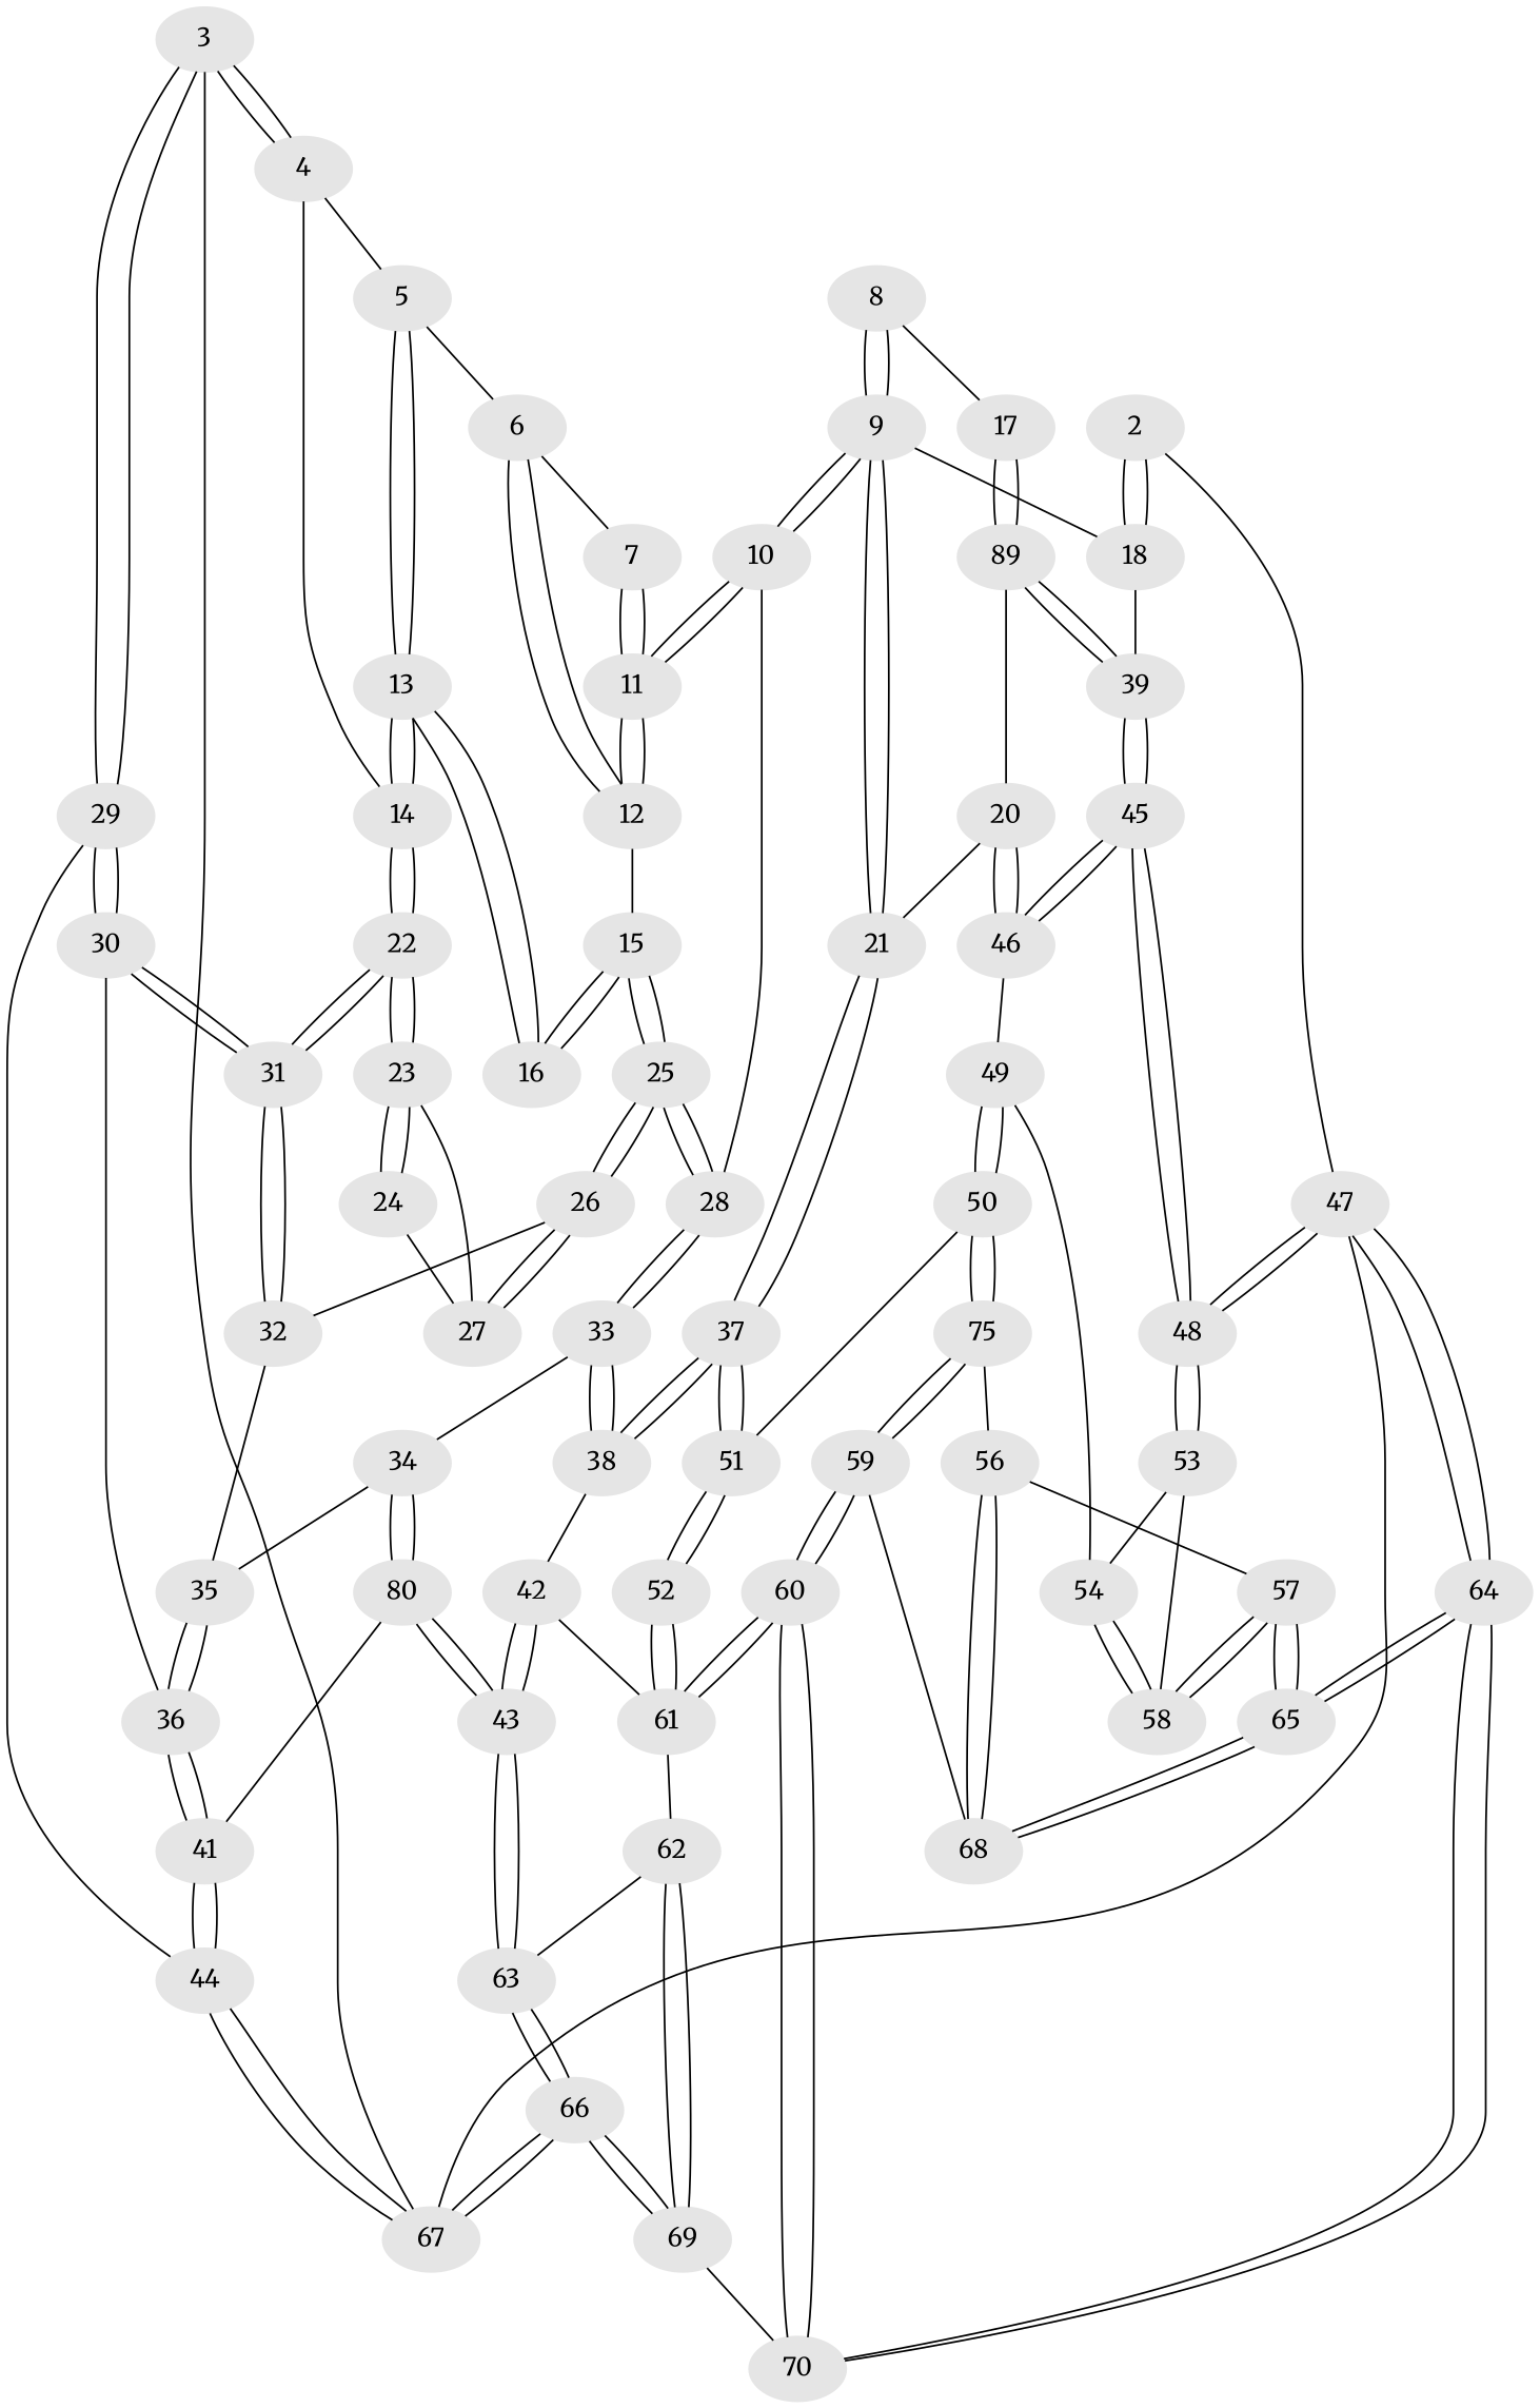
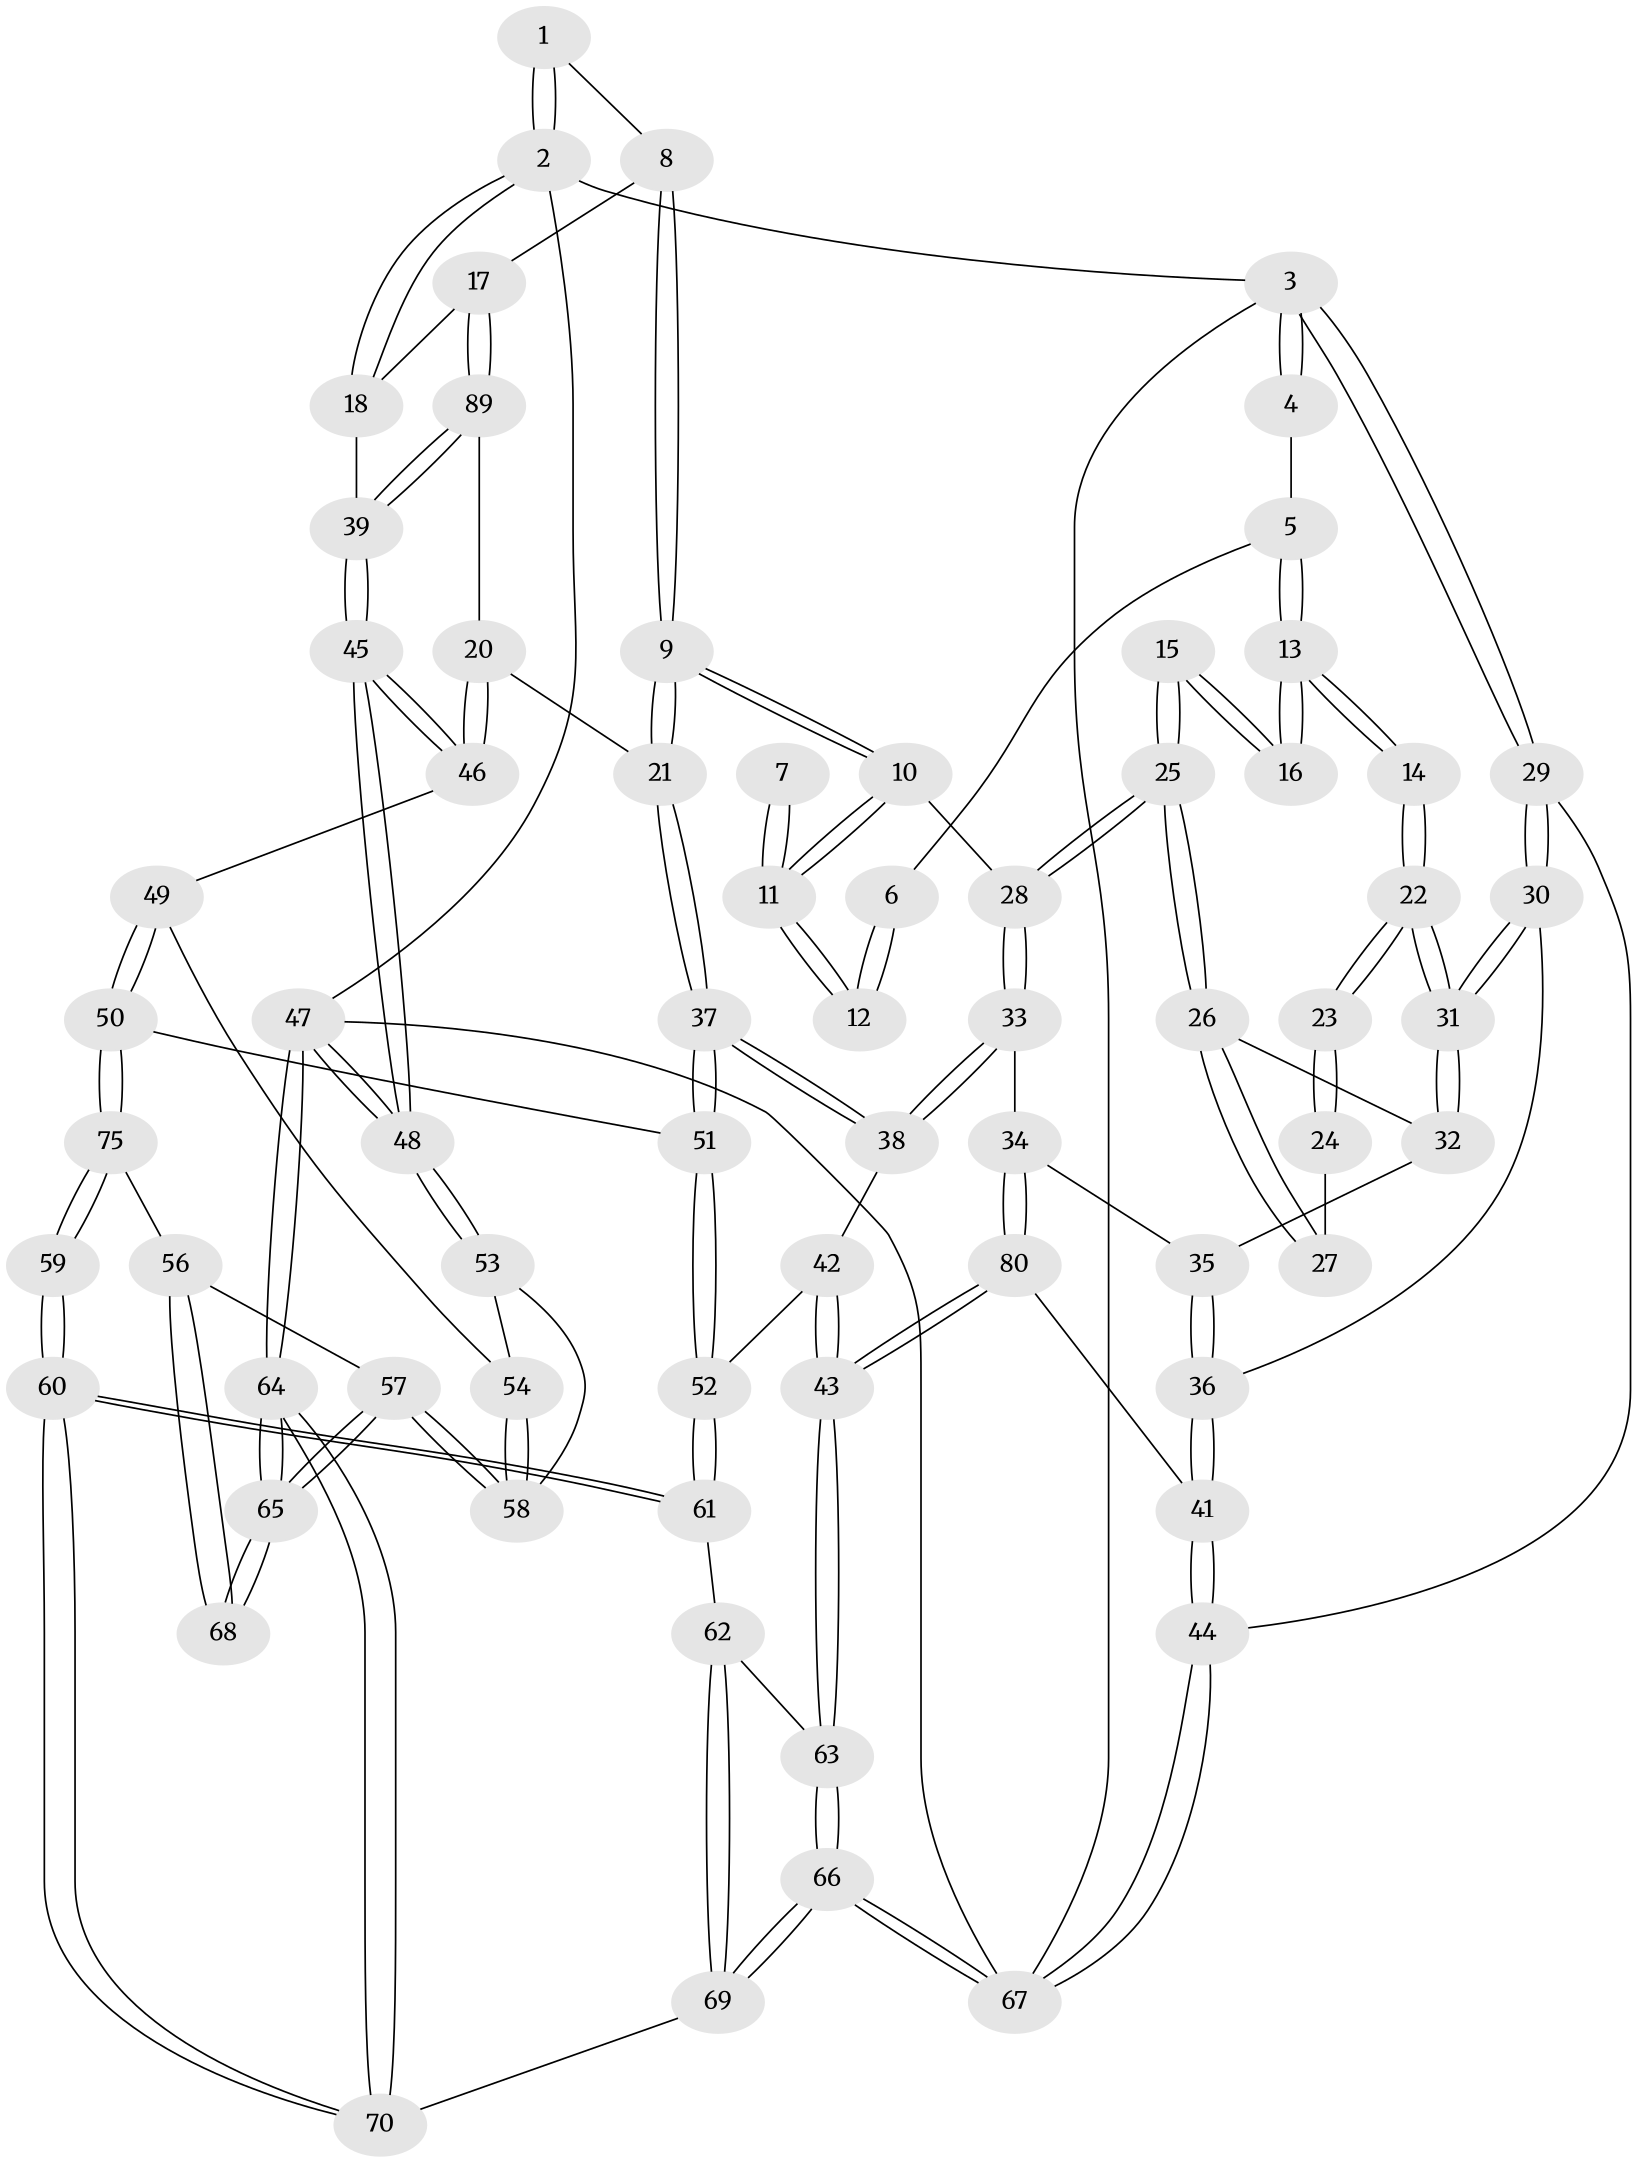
  graph {
    fontname=Merriweather
    node [color=gray90 fontname=Merriweather style=filled]
    edge [fontname=Merriweather]
+   1
    2
    8
    3
    18
    47
    9
    17
    4
    29
    67
    39
    48
    64
    5
    14
    30
    44
    6
    13
    22
    7
    12
    16
    11
    15
    10
    21
    n29 [label=89]
    28
    37
    33
    25
    23
    31
    26
    20
    45
    46
    49
    38
    51
    24
    27
    32
    35
    34
    36
    41
    n50 [label=80]
    42
    43
    52
    63
    61
    66
    53
    50
    54
    65
    70
    58
    n63 [label=75]
    56
    59
    62
    57
    68
    60
    69
+   1 -- 2
+   1 -- 2
+   1 -- 8
+   2 -- 3
    2 -- 18
    2 -- 18
    2 -- 47
    8 -- 9
    8 -- 9
    8 -- 17
    3 -- 4
    3 -- 4
    3 -- 29
    3 -- 29
    3 -- 67
    18 -- 39
    47 -- 67
    47 -- 48
    47 -- 48
    47 -- 64
    47 -- 64
    9 -- 10
    9 -- 10
    9 -- 21
    9 -- 21
-   9 -- 18
+   17 -- 18
    17 -- n29
    17 -- n29
    4 -- 5
-   4 -- 14
    29 -- 30
    29 -- 30
    29 -- 44
    39 -- 45
    39 -- 45
    48 -- 53
    48 -- 53
    64 -- 65
    64 -- 65
    64 -- 70
    64 -- 70
    5 -- 6
    5 -- 13
    5 -- 13
    14 -- 22
    14 -- 22
    30 -- 31
    30 -- 31
    30 -- 36
    44 -- 67
    44 -- 67
-   6 -- 7
    6 -- 12
    6 -- 12
    13 -- 14
    13 -- 14
    13 -- 16
    13 -- 16
    22 -- 23
    22 -- 23
    22 -- 31
    22 -- 31
    7 -- 11
    7 -- 11
-   12 -- 15
    11 -- 12
    11 -- 12
    15 -- 16
    15 -- 16
    15 -- 25
    15 -- 25
    10 -- 11
    10 -- 11
    10 -- 28
    21 -- 37
    21 -- 37
    n29 -- 39
    n29 -- 39
    n29 -- 20
    28 -- 33
    28 -- 33
    37 -- 38
    37 -- 38
    37 -- 51
    37 -- 51
    33 -- 38
    33 -- 38
    33 -- 34
    25 -- 28
    25 -- 28
    25 -- 26
    25 -- 26
    23 -- 24
    23 -- 24
-   23 -- 27
    31 -- 32
    31 -- 32
    26 -- 27
    26 -- 27
    26 -- 32
    20 -- 21
    20 -- 46
    20 -- 46
    45 -- 48
    45 -- 48
    45 -- 46
    45 -- 46
    46 -- 49
    49 -- 50
    49 -- 50
    49 -- 54
    38 -- 42
    51 -- 52
    51 -- 52
    24 -- 27
    32 -- 35
    35 -- 36
    35 -- 36
    34 -- 35
    34 -- n50
    34 -- n50
    36 -- 41
    36 -- 41
    41 -- 44
    41 -- 44
    n50 -- 41
    n50 -- 43
    n50 -- 43
    42 -- 43
    42 -- 43
-   42 -- 61
+   42 -- 52
    43 -- 63
    43 -- 63
    52 -- 61
    52 -- 61
    63 -- 66
    63 -- 66
    61 -- 62
    66 -- 67
    66 -- 67
    66 -- 69
    66 -- 69
    53 -- 54
    53 -- 58
    50 -- 51
    50 -- n63
    50 -- n63
    54 -- 58
    54 -- 58
    65 -- 68
    65 -- 68
    n63 -- 56
    n63 -- 59
    n63 -- 59
    56 -- 57
    56 -- 68
    56 -- 68
-   59 -- 68
    59 -- 60
    59 -- 60
    62 -- 63
    62 -- 69
    62 -- 69
    57 -- 65
    57 -- 65
    57 -- 58
    57 -- 58
    60 -- 61
    60 -- 61
    60 -- 70
    60 -- 70
    69 -- 70
  }
